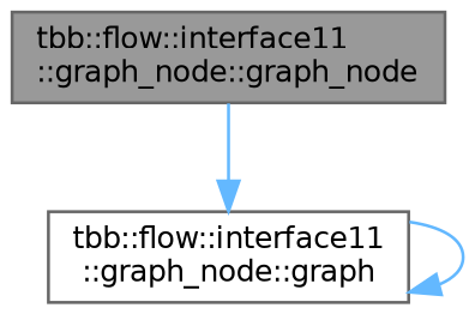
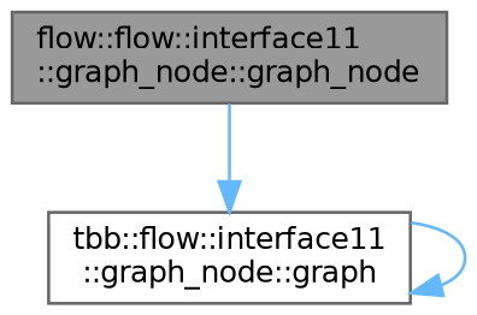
  digraph {
    rankdir=TB
    node [fontname=Helvetica fontsize=10 shape=box style=filled]
    edge [color=steelblue1 fontname=Helvetica fontsize=10 labelfontname=Helvetica labelfontsize=10 style=solid]
-   n1 [color=gray40 fillcolor=grey60 fontcolor=black height=0.2 label="tbb::flow::interface11\l::graph_node::graph_node" width=0.4]
+   n1 [color=gray40 fillcolor=grey60 fontcolor=black height=0.2 label="flow::flow::interface11\l::graph_node::graph_node" width=0.4]
    n2 [color=grey40 fillcolor=white height=0.2 label="tbb::flow::interface11\l::graph_node::graph" width=0.4]
    n1 -> n2
    n2 -> n2
  }
